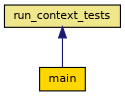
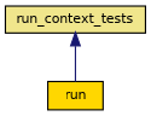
  digraph {
    rankdir=TB
    node [color=black fontname=Helvetica fontsize=10 shape=record style=filled]
    n1 [fillcolor=khaki fontcolor=black height=0.2 label=run_context_tests width=0.4]
-   n2 [fillcolor=gold height=0.2 label=main width=0.4]
+   n2 [fillcolor=gold height=0.2 label=run width=0.4]
    n1 -> n2 [color=midnightblue dir=back fontname=Helvetica fontsize=10 labelfontname=Helvetica labelfontsize=10 style=solid]
  }
